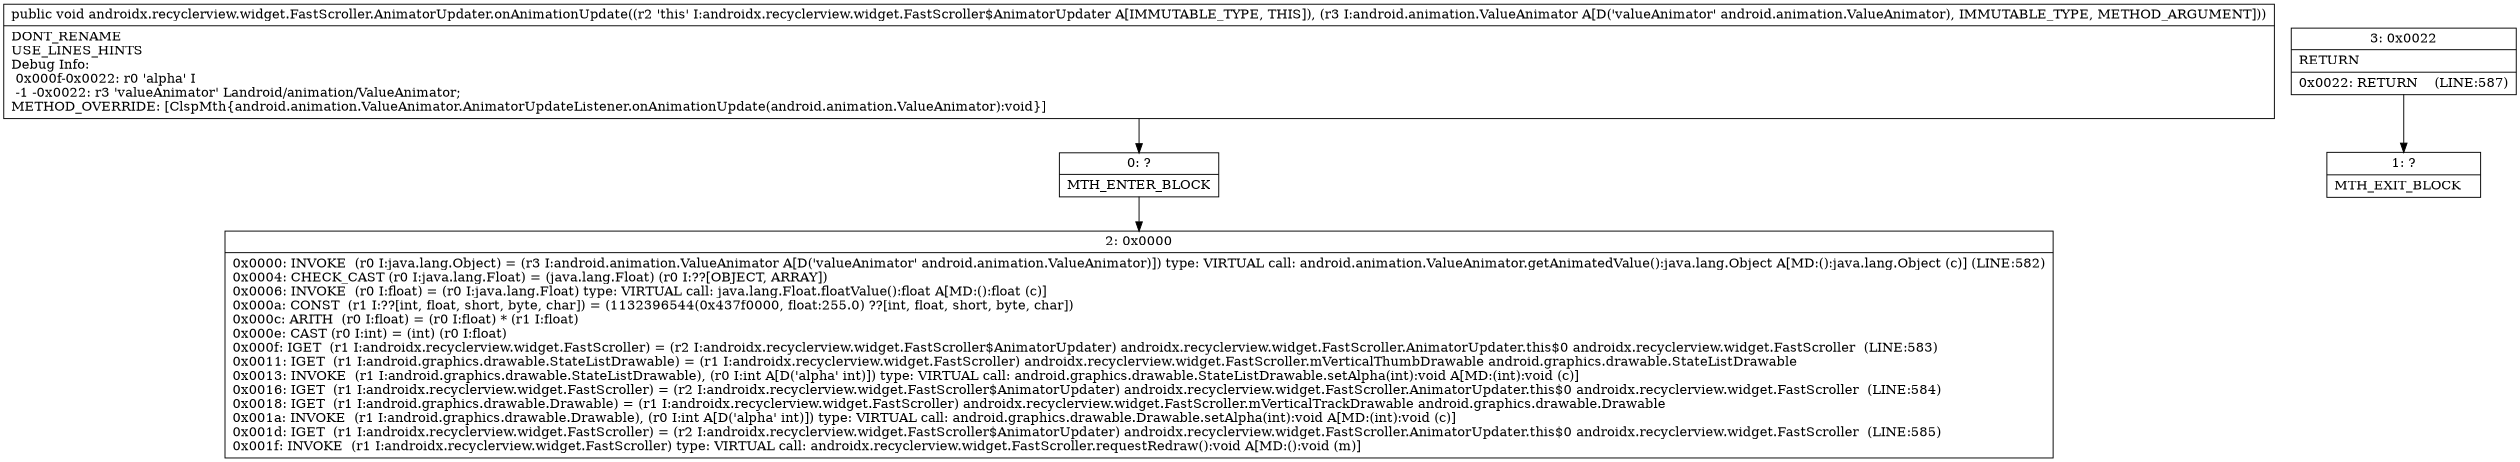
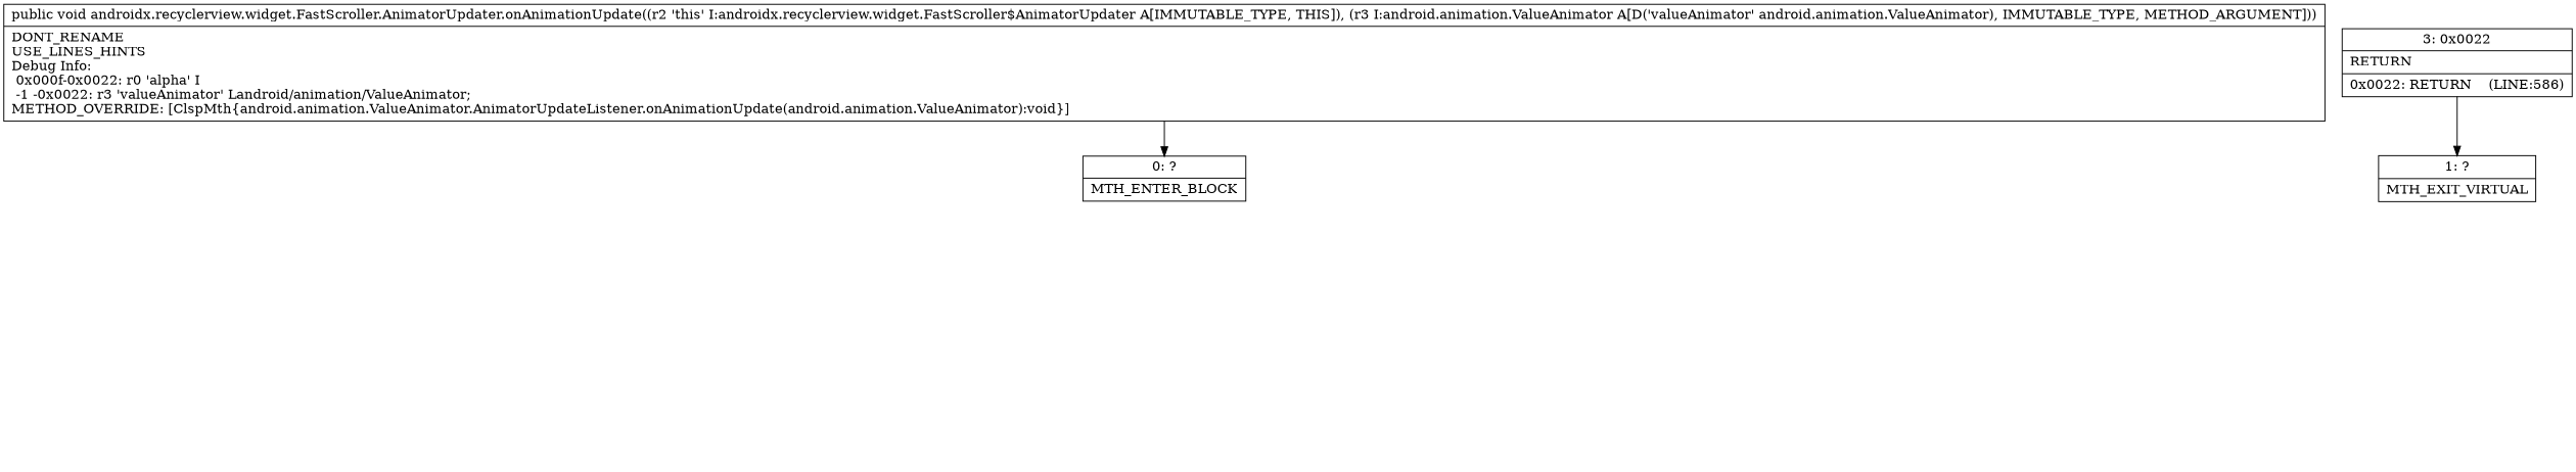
  digraph {
    node [shape=record]
    n1 [label="{0\:\ ?|MTH_ENTER_BLOCK\l}"]
-   n2 [label="{2\:\ 0x0000|0x0000: INVOKE  (r0 I:java.lang.Object) = (r3 I:android.animation.ValueAnimator A[D('valueAnimator' android.animation.ValueAnimator)]) type: VIRTUAL call: android.animation.ValueAnimator.getAnimatedValue():java.lang.Object A[MD:():java.lang.Object (c)] (LINE:582)\l0x0004: CHECK_CAST (r0 I:java.lang.Float) = (java.lang.Float) (r0 I:??[OBJECT, ARRAY]) \l0x0006: INVOKE  (r0 I:float) = (r0 I:java.lang.Float) type: VIRTUAL call: java.lang.Float.floatValue():float A[MD:():float (c)]\l0x000a: CONST  (r1 I:??[int, float, short, byte, char]) = (1132396544(0x437f0000, float:255.0) ??[int, float, short, byte, char]) \l0x000c: ARITH  (r0 I:float) = (r0 I:float) * (r1 I:float) \l0x000e: CAST (r0 I:int) = (int) (r0 I:float) \l0x000f: IGET  (r1 I:androidx.recyclerview.widget.FastScroller) = (r2 I:androidx.recyclerview.widget.FastScroller$AnimatorUpdater) androidx.recyclerview.widget.FastScroller.AnimatorUpdater.this$0 androidx.recyclerview.widget.FastScroller  (LINE:583)\l0x0011: IGET  (r1 I:android.graphics.drawable.StateListDrawable) = (r1 I:androidx.recyclerview.widget.FastScroller) androidx.recyclerview.widget.FastScroller.mVerticalThumbDrawable android.graphics.drawable.StateListDrawable \l0x0013: INVOKE  (r1 I:android.graphics.drawable.StateListDrawable), (r0 I:int A[D('alpha' int)]) type: VIRTUAL call: android.graphics.drawable.StateListDrawable.setAlpha(int):void A[MD:(int):void (c)]\l0x0016: IGET  (r1 I:androidx.recyclerview.widget.FastScroller) = (r2 I:androidx.recyclerview.widget.FastScroller$AnimatorUpdater) androidx.recyclerview.widget.FastScroller.AnimatorUpdater.this$0 androidx.recyclerview.widget.FastScroller  (LINE:584)\l0x0018: IGET  (r1 I:android.graphics.drawable.Drawable) = (r1 I:androidx.recyclerview.widget.FastScroller) androidx.recyclerview.widget.FastScroller.mVerticalTrackDrawable android.graphics.drawable.Drawable \l0x001a: INVOKE  (r1 I:android.graphics.drawable.Drawable), (r0 I:int A[D('alpha' int)]) type: VIRTUAL call: android.graphics.drawable.Drawable.setAlpha(int):void A[MD:(int):void (c)]\l0x001d: IGET  (r1 I:androidx.recyclerview.widget.FastScroller) = (r2 I:androidx.recyclerview.widget.FastScroller$AnimatorUpdater) androidx.recyclerview.widget.FastScroller.AnimatorUpdater.this$0 androidx.recyclerview.widget.FastScroller  (LINE:585)\l0x001f: INVOKE  (r1 I:androidx.recyclerview.widget.FastScroller) type: VIRTUAL call: androidx.recyclerview.widget.FastScroller.requestRedraw():void A[MD:():void (m)]\l}"]
-   n3 [label="{3\:\ 0x0022|RETURN\l|0x0022: RETURN    (LINE:587)\l}"]
-   n4 [label="{1\:\ ?|MTH_EXIT_BLOCK\l}"]
+   n3 [label="{3\:\ 0x0022|RETURN\l|0x0022: RETURN    (LINE:586)\l}"]
+   n4 [label="{1\:\ ?|MTH_EXIT_VIRTUAL\l}"]
    n5 [label="{public void androidx.recyclerview.widget.FastScroller.AnimatorUpdater.onAnimationUpdate((r2 'this' I:androidx.recyclerview.widget.FastScroller$AnimatorUpdater A[IMMUTABLE_TYPE, THIS]), (r3 I:android.animation.ValueAnimator A[D('valueAnimator' android.animation.ValueAnimator), IMMUTABLE_TYPE, METHOD_ARGUMENT]))  | DONT_RENAME\lUSE_LINES_HINTS\lDebug Info:\l  0x000f\-0x0022: r0 'alpha' I\l  \-1 \-0x0022: r3 'valueAnimator' Landroid\/animation\/ValueAnimator;\lMETHOD_OVERRIDE: [ClspMth\{android.animation.ValueAnimator.AnimatorUpdateListener.onAnimationUpdate(android.animation.ValueAnimator):void\}]\l}"]
-   n1 -> n2
    n3 -> n4
    n5 -> n1
  }
